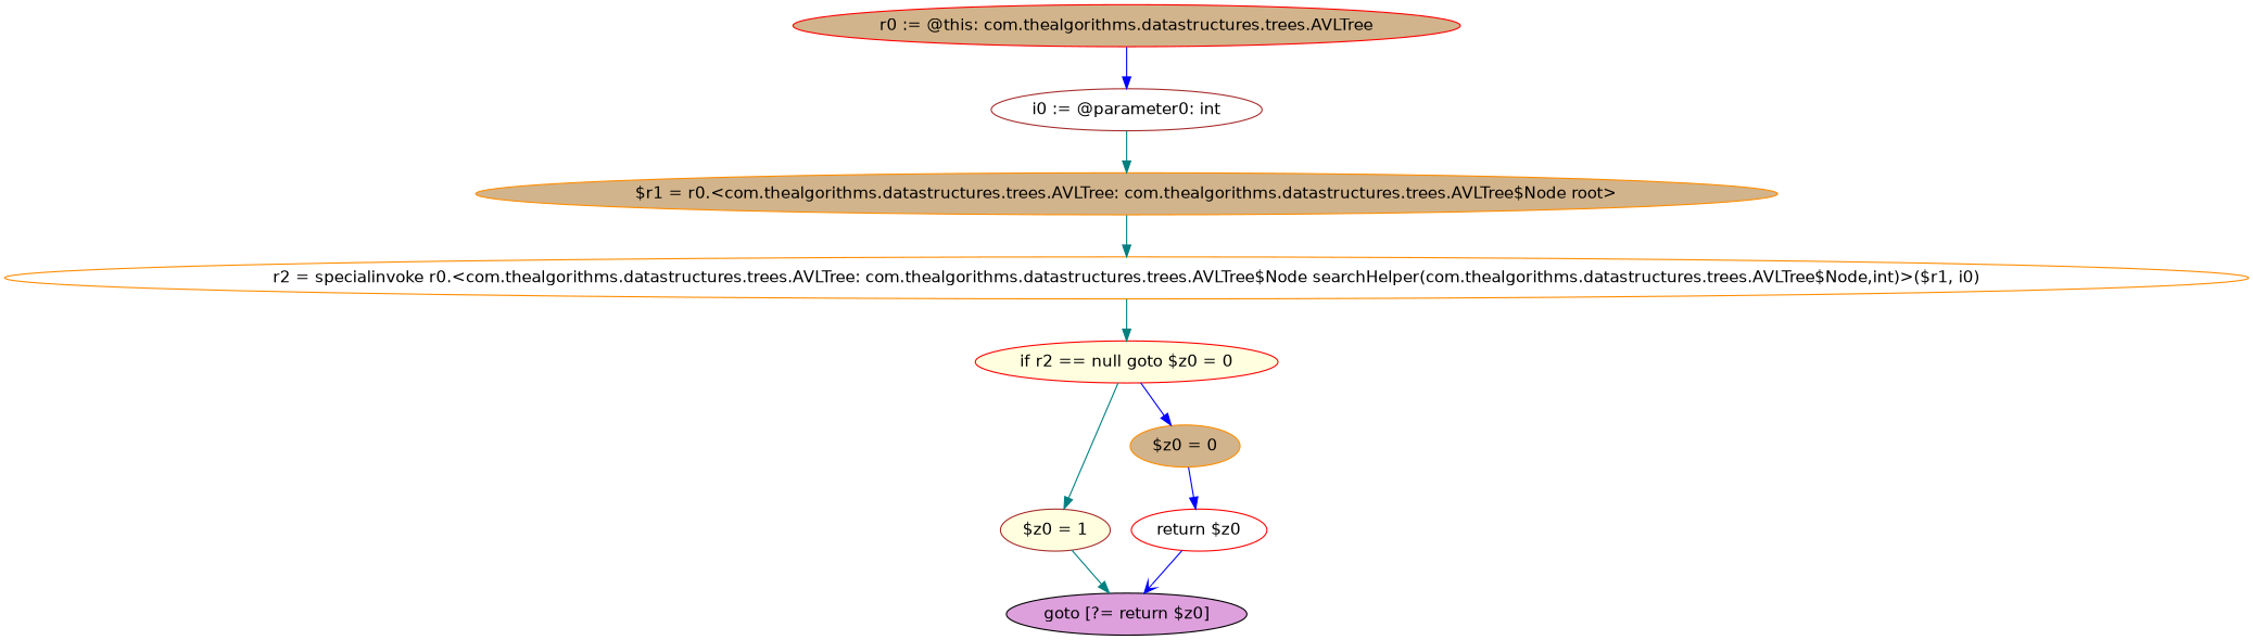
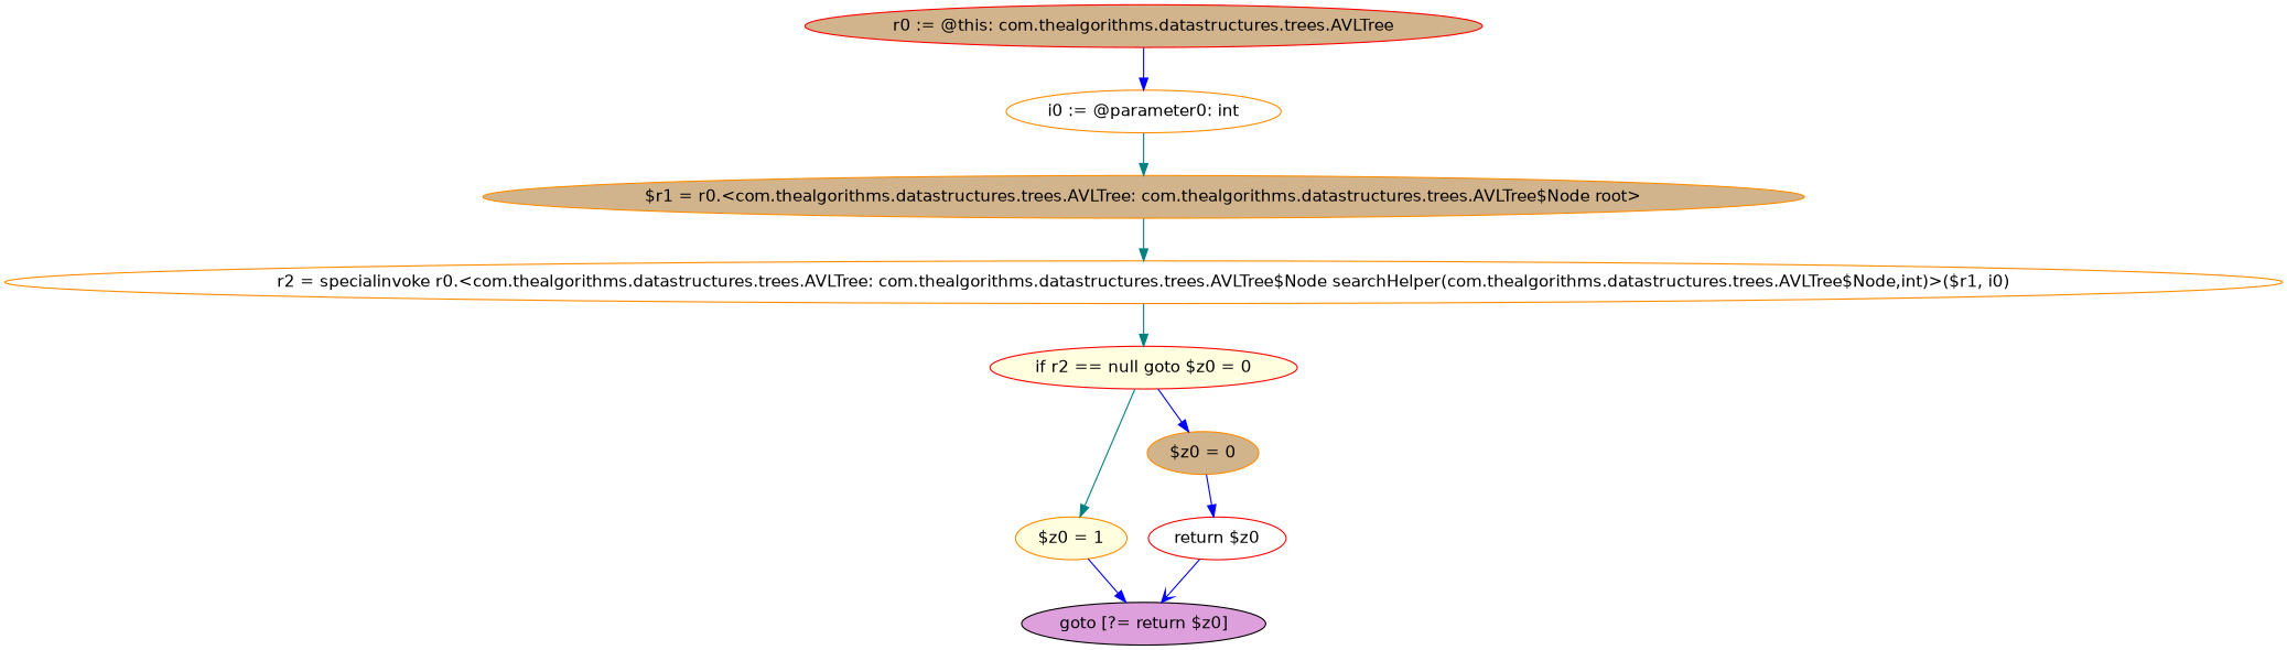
  digraph {
    fontname="DejaVu Sans"
    node [color=red fillcolor=tan fontname="DejaVu Sans" style=filled]
    edge [arrowhead=normal color=blue fontname="DejaVu Sans"]
    "r0 := @this: com.thealgorithms.datastructures.trees.AVLTree"
-   "i0 := @parameter0: int" [color=brown fillcolor=white]
+   "i0 := @parameter0: int" [color=darkorange fillcolor=white]
    "$r1 = r0.<com.thealgorithms.datastructures.trees.AVLTree: com.thealgorithms.datastructures.trees.AVLTree$Node root>" [color=darkorange]
    "r2 = specialinvoke r0.<com.thealgorithms.datastructures.trees.AVLTree: com.thealgorithms.datastructures.trees.AVLTree$Node searchHelper(com.thealgorithms.datastructures.trees.AVLTree$Node,int)>($r1, i0)" [color=darkorange fillcolor=white]
    "if r2 == null goto $z0 = 0" [fillcolor=lightyellow]
-   "$z0 = 1" [color=brown fillcolor=lightyellow]
+   "$z0 = 1" [color=darkorange fillcolor=lightyellow]
    "$z0 = 0" [color=darkorange]
    "goto [?= return $z0]" [color=black fillcolor=plum]
    "return $z0" [fillcolor=white]
    "r0 := @this: com.thealgorithms.datastructures.trees.AVLTree" -> "i0 := @parameter0: int"
    "i0 := @parameter0: int" -> "$r1 = r0.<com.thealgorithms.datastructures.trees.AVLTree: com.thealgorithms.datastructures.trees.AVLTree$Node root>" [color=teal]
    "$r1 = r0.<com.thealgorithms.datastructures.trees.AVLTree: com.thealgorithms.datastructures.trees.AVLTree$Node root>" -> "r2 = specialinvoke r0.<com.thealgorithms.datastructures.trees.AVLTree: com.thealgorithms.datastructures.trees.AVLTree$Node searchHelper(com.thealgorithms.datastructures.trees.AVLTree$Node,int)>($r1, i0)" [color=teal]
    "r2 = specialinvoke r0.<com.thealgorithms.datastructures.trees.AVLTree: com.thealgorithms.datastructures.trees.AVLTree$Node searchHelper(com.thealgorithms.datastructures.trees.AVLTree$Node,int)>($r1, i0)" -> "if r2 == null goto $z0 = 0" [color=teal]
    "if r2 == null goto $z0 = 0" -> "$z0 = 1" [color=teal]
    "if r2 == null goto $z0 = 0" -> "$z0 = 0"
-   "$z0 = 1" -> "goto [?= return $z0]" [color=teal]
+   "$z0 = 1" -> "goto [?= return $z0]"
    "$z0 = 0" -> "return $z0"
    "return $z0" -> "goto [?= return $z0]" [arrowhead=vee]
  }
